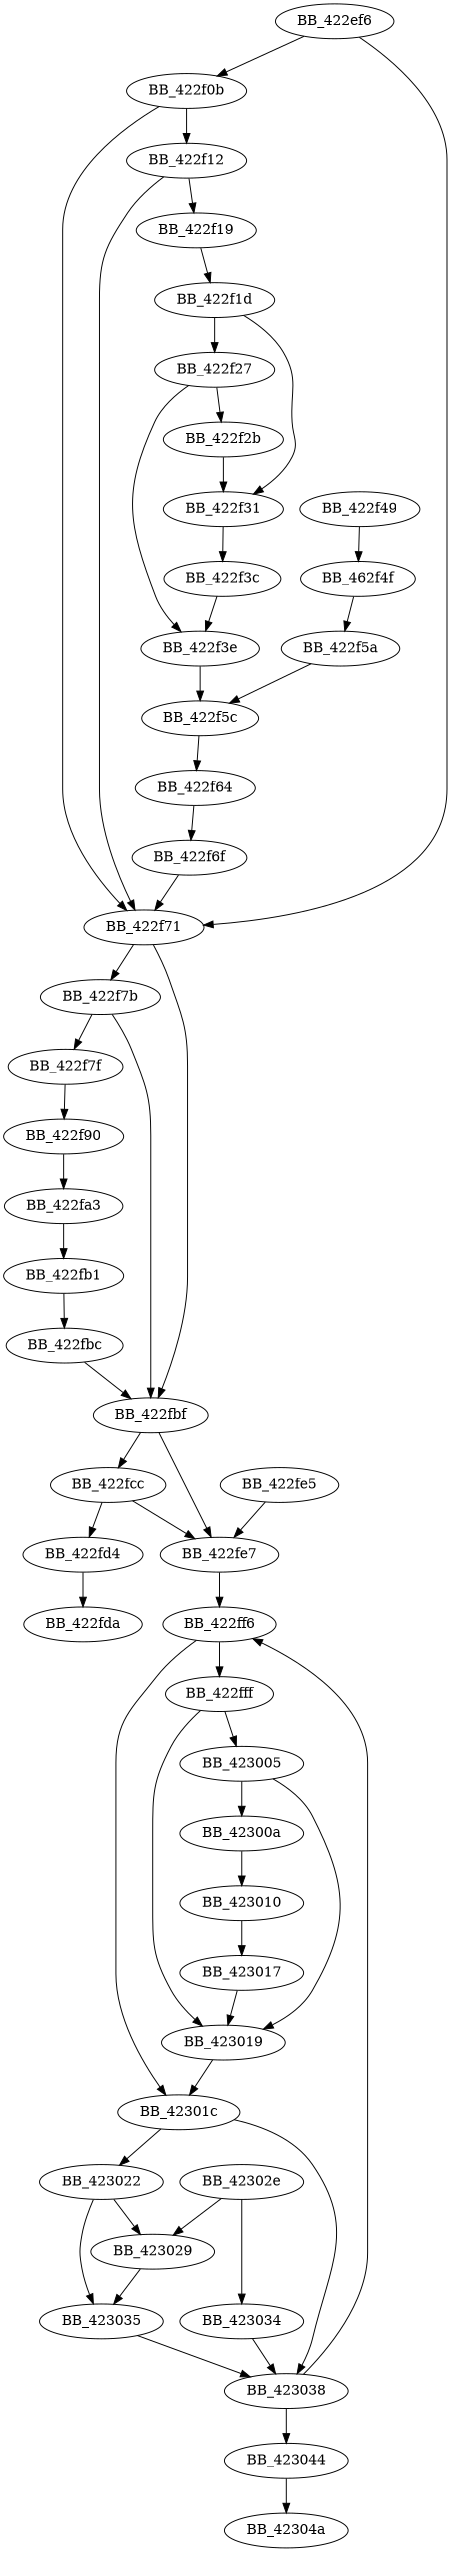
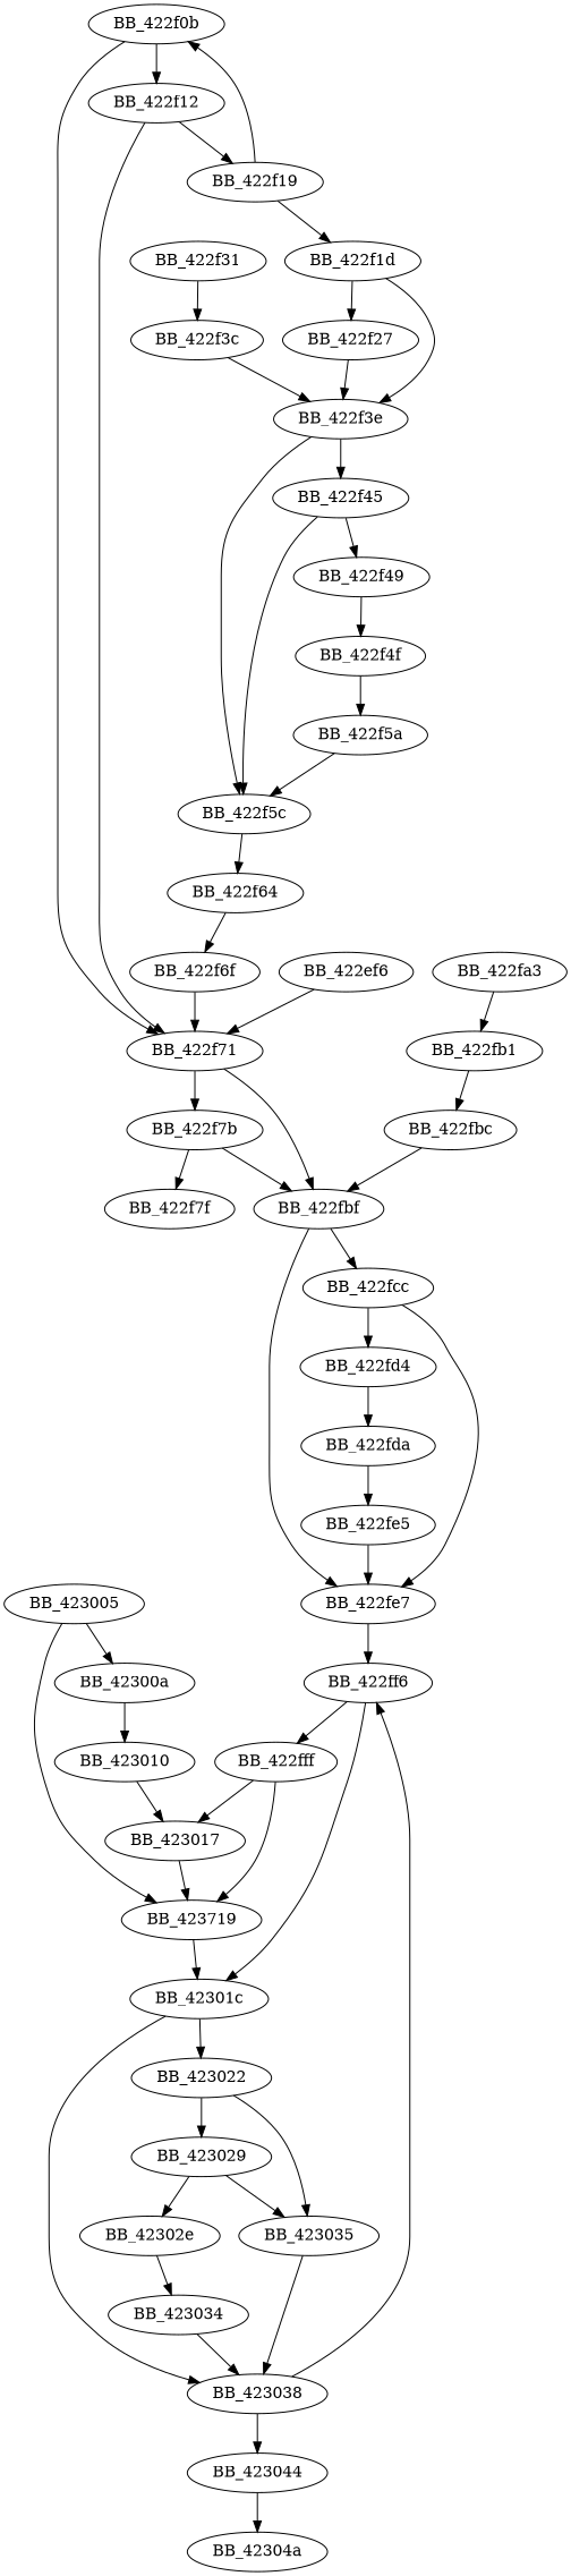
  digraph {
    BB_422ef6
    BB_422f0b
    BB_422f71
    BB_422f12
    BB_422f7b
    BB_422fbf
    BB_422f19
    BB_422f7f
    BB_422fcc
    BB_422fe7
    BB_422f1d
    BB_422f27
    BB_422f3e
-   BB_422f2b
+   BB_422f45
    BB_422f5c
    BB_422f31
    BB_422f49
    BB_422f64
    BB_422f3c
-   BB_422f4f [label=BB_462f4f]
+   BB_422f4f
    BB_422f6f
    BB_422f5a
-   BB_422f90
    BB_422fd4
    BB_422ff6
    BB_422fa3
    BB_422fb1
    BB_422fbc
    BB_422fda
    BB_422fff
    BB_42301c
    BB_422fe5
    BB_423005
-   BB_423019
+   BB_423019 [label=BB_423719]
    BB_423022
    BB_423038
    BB_42300a
    BB_423029
    BB_423035
    BB_423044
    BB_423010
    BB_423017
    BB_42302e
    BB_42304a
    BB_423034
-   BB_422ef6 -> BB_422f0b
+   BB_422f19 -> BB_422f0b
    BB_422ef6 -> BB_422f71
    BB_422f0b -> BB_422f71
    BB_422f0b -> BB_422f12
    BB_422f71 -> BB_422f7b
    BB_422f71 -> BB_422fbf
    BB_422f12 -> BB_422f71
    BB_422f12 -> BB_422f19
    BB_422f7b -> BB_422fbf
    BB_422f7b -> BB_422f7f
    BB_422fbf -> BB_422fcc
    BB_422fbf -> BB_422fe7
    BB_422f19 -> BB_422f1d
-   BB_422f7f -> BB_422f90
    BB_422fcc -> BB_422fe7
    BB_422fcc -> BB_422fd4
    BB_422fe7 -> BB_422ff6
    BB_422f1d -> BB_422f27
-   BB_422f1d -> BB_422f31
+   BB_422f1d -> BB_422f3e
    BB_422f27 -> BB_422f3e
-   BB_422f27 -> BB_422f2b
+   BB_422f3e -> BB_422f45
    BB_422f3e -> BB_422f5c
-   BB_422f2b -> BB_422f31
+   BB_422f45 -> BB_422f5c
+   BB_422f45 -> BB_422f49
    BB_422f5c -> BB_422f64
    BB_422f31 -> BB_422f3c
    BB_422f49 -> BB_422f4f
    BB_422f64 -> BB_422f6f
    BB_422f3c -> BB_422f3e
    BB_422f4f -> BB_422f5a
    BB_422f6f -> BB_422f71
    BB_422f5a -> BB_422f5c
-   BB_422f90 -> BB_422fa3
    BB_422fd4 -> BB_422fda
    BB_422ff6 -> BB_422fff
    BB_422ff6 -> BB_42301c
    BB_422fa3 -> BB_422fb1
    BB_422fb1 -> BB_422fbc
    BB_422fbc -> BB_422fbf
-   BB_422fff -> BB_423005
+   BB_422fda -> BB_422fe5
+   BB_422fff -> BB_423017
    BB_422fff -> BB_423019
    BB_42301c -> BB_423022
    BB_42301c -> BB_423038
    BB_422fe5 -> BB_422fe7
    BB_423005 -> BB_423019
    BB_423005 -> BB_42300a
    BB_423019 -> BB_42301c
    BB_423022 -> BB_423029
    BB_423022 -> BB_423035
    BB_423038 -> BB_422ff6
    BB_423038 -> BB_423044
    BB_42300a -> BB_423010
    BB_423029 -> BB_423035
-   BB_42302e -> BB_423029
+   BB_423029 -> BB_42302e
    BB_423035 -> BB_423038
    BB_423044 -> BB_42304a
    BB_423010 -> BB_423017
    BB_423017 -> BB_423019
    BB_42302e -> BB_423034
    BB_423034 -> BB_423038
  }
